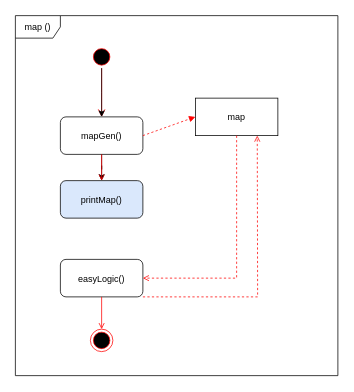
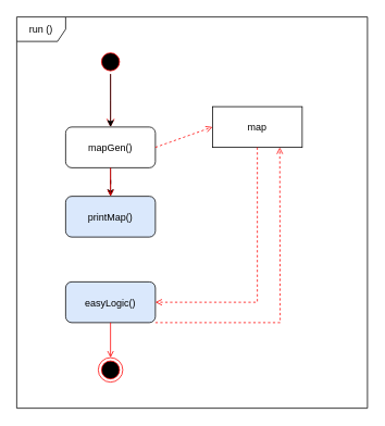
  <mxCell id="0" />
  <mxCell id="1" parent="0" />
  <mxCell id="2" value="" style="group" parent="1" vertex="1" connectable="0"><mxGeometry x="20" y="20" width="430" height="480" as="geometry" /></mxCell>
- <mxCell id="3" value="map ()" style="shape=umlFrame;whiteSpace=wrap;html=1;" parent="2" vertex="1"><mxGeometry width="430" height="480" as="geometry" /></mxCell>
+ <mxCell id="3" value="run ()" style="shape=umlFrame;whiteSpace=wrap;html=1;" parent="2" vertex="1"><mxGeometry width="430" height="480" as="geometry" /></mxCell>
  <mxCell id="4" value="" style="edgeStyle=elbowEdgeStyle;elbow=horizontal;verticalAlign=bottom;endArrow=open;endSize=8;strokeColor=#FF0000;endFill=1;rounded=0" parent="2" target="5" edge="1"><mxGeometry x="-150" y="-100" as="geometry"><mxPoint x="-135" y="-30" as="targetPoint" /><mxPoint x="115" y="70" as="sourcePoint" /></mxGeometry></mxCell>
  <mxCell id="5" value="mapGen()" style="rounded=1;" parent="2" vertex="1"><mxGeometry x="60" y="135" width="110" height="50" as="geometry" /></mxCell>
  <mxCell id="6" value="printMap()" style="rounded=1;fillColor=#dae8fc;" parent="2" vertex="1"><mxGeometry x="60" y="220" width="110" height="50" as="geometry" /></mxCell>
  <mxCell id="7" value="" style="edgeStyle=orthogonalEdgeStyle;rounded=0;orthogonalLoop=1;jettySize=auto;html=1;" parent="2" source="5" target="6" edge="1"><mxGeometry relative="1" as="geometry" /></mxCell>
  <mxCell id="8" value="" style="endArrow=open;strokeColor=#FF0000;endFill=1;rounded=0" parent="2" source="5" target="6" edge="1"><mxGeometry relative="1" as="geometry" /></mxCell>
- <mxCell id="9" value="easyLogic()" style="rounded=1;" parent="2" vertex="1"><mxGeometry x="60" y="325" width="110" height="50" as="geometry" /></mxCell>
+ <mxCell id="9" value="easyLogic()" style="rounded=1;fillColor=#dae8fc;" parent="2" vertex="1"><mxGeometry x="60" y="325" width="110" height="50" as="geometry" /></mxCell>
  <mxCell id="10" value="" style="edgeStyle=orthogonalEdgeStyle;rounded=0;orthogonalLoop=1;jettySize=auto;html=1;exitX=0.5;exitY=1;exitDx=0;exitDy=0;" parent="2" source="11" target="5" edge="1"><mxGeometry relative="1" as="geometry" /></mxCell>
  <mxCell id="11" value="" style="ellipse;shape=startState;fillColor=#000000;strokeColor=#ff0000;" parent="2" vertex="1"><mxGeometry x="100" y="40" width="30" height="30" as="geometry" /></mxCell>
  <mxCell id="12" value="" style="ellipse;html=1;shape=endState;fillColor=#000000;strokeColor=#ff0000;" parent="2" vertex="1"><mxGeometry x="100" y="418" width="30" height="30" as="geometry" /></mxCell>
  <mxCell id="13" value="" style="endArrow=open;strokeColor=#FF0000;endFill=1;rounded=0;entryX=0.5;entryY=0;entryDx=0;entryDy=0;exitX=0.5;exitY=1;exitDx=0;exitDy=0;" parent="2" source="9" target="12" edge="1"><mxGeometry relative="1" as="geometry"><mxPoint x="320" y="510" as="sourcePoint" /><mxPoint x="125" y="335" as="targetPoint" /></mxGeometry></mxCell>
  <mxCell id="14" value="map" style="rounded=0;" parent="2" vertex="1"><mxGeometry x="240" y="110" width="110" height="50" as="geometry" /></mxCell>
- <mxCell id="15" value="" style="endArrow=block;strokeColor=#FF0000;endFill=1;rounded=0;exitX=1;exitY=0.5;exitDx=0;exitDy=0;entryX=0;entryY=0.5;entryDx=0;entryDy=0;dashed=1;" parent="2" source="5" target="14" edge="1"><mxGeometry relative="1" as="geometry"><mxPoint x="125.0" y="170" as="sourcePoint" /><mxPoint x="125.0" y="230" as="targetPoint" /></mxGeometry></mxCell>
+ <mxCell id="15" value="" style="endArrow=open;strokeColor=#FF0000;endFill=1;rounded=0;exitX=1;exitY=0.5;exitDx=0;exitDy=0;entryX=0;entryY=0.5;entryDx=0;entryDy=0;dashed=1;" parent="2" source="5" target="14" edge="1"><mxGeometry relative="1" as="geometry"><mxPoint x="125.0" y="170" as="sourcePoint" /><mxPoint x="125.0" y="230" as="targetPoint" /></mxGeometry></mxCell>
  <mxCell id="16" value="" style="endArrow=open;strokeColor=#FF0000;endFill=1;rounded=0;exitX=0.5;exitY=1;exitDx=0;exitDy=0;dashed=1;entryX=1;entryY=0.5;entryDx=0;entryDy=0;" parent="2" source="14" target="9" edge="1"><mxGeometry relative="1" as="geometry"><mxPoint x="305" y="170" as="sourcePoint" /><mxPoint x="250" y="220" as="targetPoint" /><Array as="points"><mxPoint x="295" y="350" /></Array></mxGeometry></mxCell>
  <mxCell id="17" value="" style="endArrow=open;strokeColor=#FF0000;endFill=1;rounded=0;exitX=1;exitY=1;exitDx=0;exitDy=0;dashed=1;entryX=0.75;entryY=1;entryDx=0;entryDy=0;" parent="2" source="9" target="14" edge="1"><mxGeometry relative="1" as="geometry"><mxPoint x="305" y="170" as="sourcePoint" /><mxPoint x="180.0" y="360" as="targetPoint" /><Array as="points"><mxPoint x="323" y="375" /></Array></mxGeometry></mxCell>
